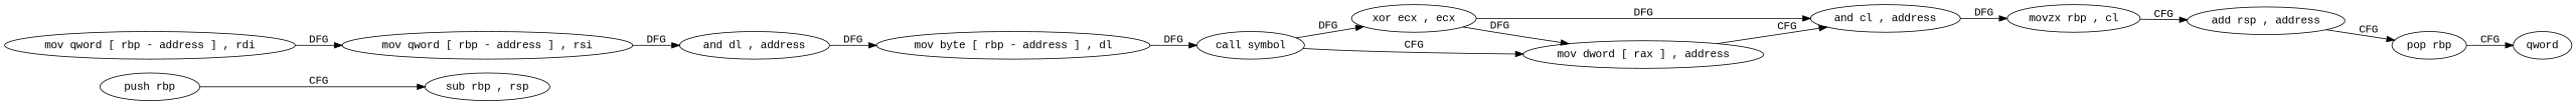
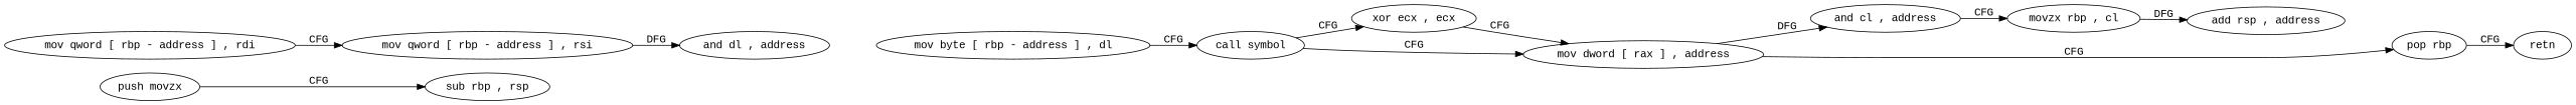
  digraph {
    fontname="Liberation Mono"
    rankdir=LR
    node [fontname="Liberation Mono"]
    edge [fontname="Liberation Mono"]
-   n1 [label="push rbp"]
+   n1 [label="push movzx"]
    n2 [label="sub rbp , rsp"]
    n3 [label="mov qword [ rbp - address ] , rdi"]
    n4 [label="mov qword [ rbp - address ] , rsi"]
    n5 [label="and dl , address"]
    n6 [label="mov byte [ rbp - address ] , dl"]
    n7 [label="call symbol"]
    n8 [label="xor ecx , ecx"]
    n9 [label="mov dword [ rax ] , address"]
    n10 [label="and cl , address"]
    n11 [label="movzx rbp , cl"]
    n12 [label="add rsp , address"]
    n13 [label="pop rbp"]
-   n14 [label=qword]
+   n14 [label=retn]
    n1 -> n2 [label=CFG]
-   n3 -> n4 [label=DFG]
+   n3 -> n4 [label=CFG]
    n4 -> n5 [label=DFG]
-   n5 -> n6 [label=DFG]
-   n6 -> n7 [label=DFG]
-   n7 -> n8 [label=DFG]
+   n6 -> n7 [label=CFG]
+   n7 -> n8 [label=CFG]
    n7 -> n9 [label=CFG]
-   n8 -> n9 [label=DFG]
-   n8 -> n10 [label=DFG]
-   n9 -> n10 [label=CFG]
-   n10 -> n11 [label=DFG]
-   n11 -> n12 [label=CFG]
-   n12 -> n13 [label=CFG]
+   n8 -> n9 [label=CFG]
+   n9 -> n10 [label=DFG]
+   n10 -> n11 [label=CFG]
+   n11 -> n12 [label=DFG]
+   n9 -> n13 [label=CFG]
    n13 -> n14 [label=CFG]
  }
